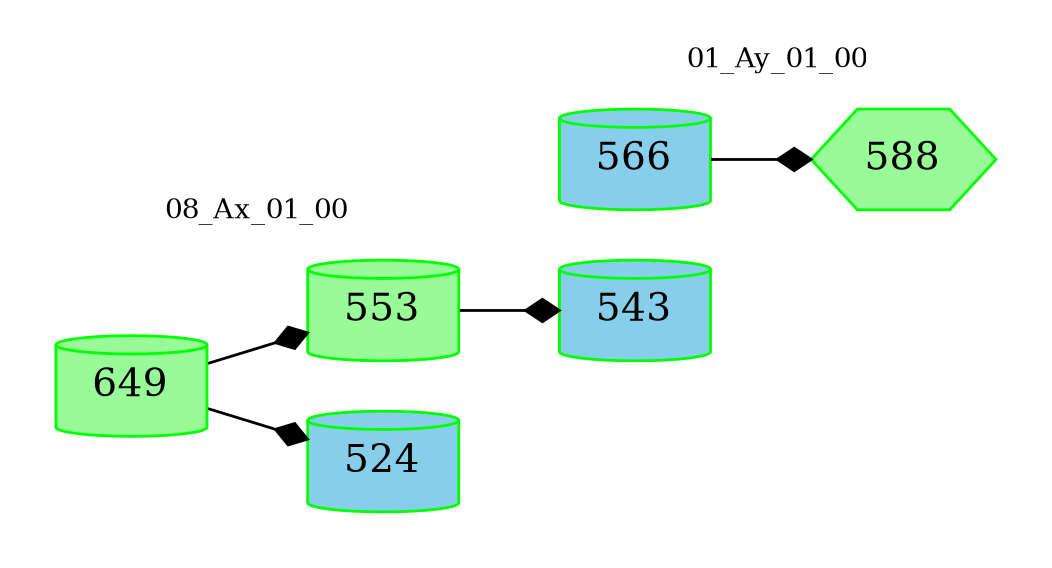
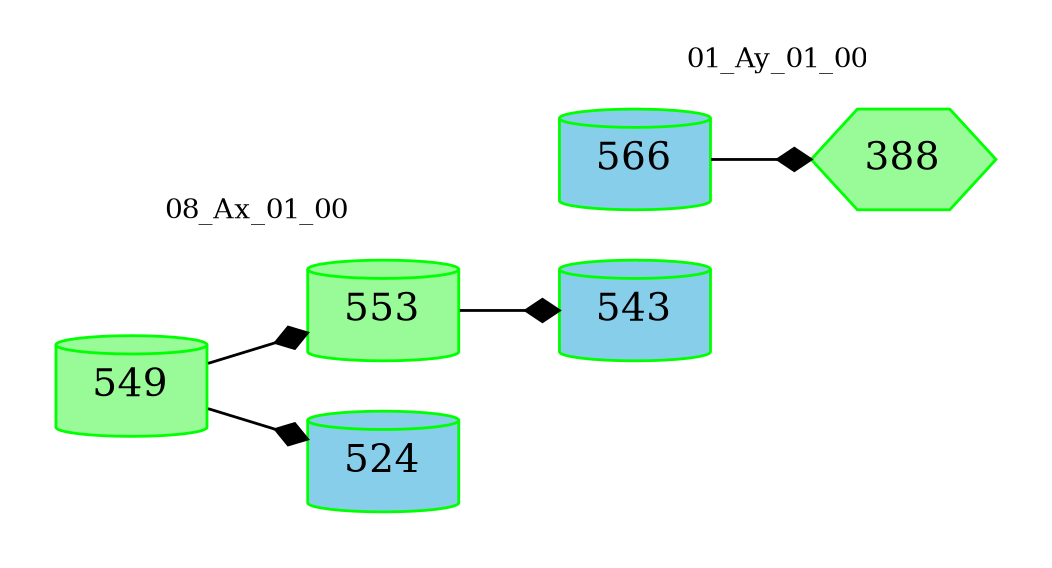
  digraph {
    rankdir=LR
    node [color=green fillcolor=palegreen shape=cylinder style=filled]
    edge [arrowhead=diamond color=black]
-   n1 [label=649]
+   n1 [label=549]
    n2 [fillcolor=skyblue label=524]
    n3 [label=553]
    n4 [fillcolor=skyblue label=566]
    n5 [fillcolor=skyblue label=543]
-   n6 [label=588 shape=hexagon]
+   n6 [label=388 shape=hexagon]
    subgraph cluster_1 {
      color=white
      fontsize=10
      label="08_Ax_01_00"
      n1
      n2
      n3
    }
    subgraph cluster_2 {
      color=white
      fontsize=10
      label="01_Ay_01_00"
      n4
      n5
      n6
    }
    n1 -> n2
    n1 -> n3
    n3 -> n5
    n4 -> n6
  }
